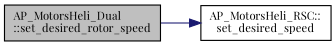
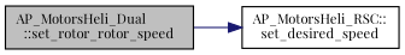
  digraph {
    rankdir=LR
    fontname="Playfair Display"
    node [color=black fontname="Playfair Display" fontsize=10 shape=record style=filled]
-   n1 [fillcolor=grey75 fontcolor=black height=0.2 label="AP_MotorsHeli_Dual\l::set_desired_rotor_speed" width=0.4]
+   n1 [fillcolor=grey75 fontcolor=black height=0.2 label="AP_MotorsHeli_Dual\l::set_rotor_rotor_speed" width=0.4]
    n2 [fillcolor=white height=0.2 label="AP_MotorsHeli_RSC::\lset_desired_speed" width=0.4]
    n1 -> n2 [color=midnightblue fontname="Playfair Display" fontsize=10 labelfontname=Helvetica labelfontsize=10 style=solid]
  }
